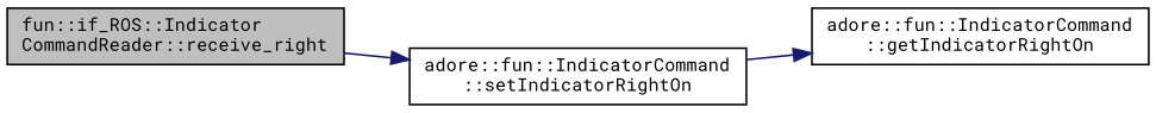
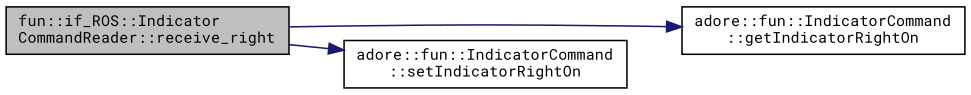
  digraph {
    fontname="Roboto Mono"
    rankdir=LR
    node [color=black fillcolor=white fontname="Roboto Mono" fontsize=10 shape=record style=filled]
    edge [color=midnightblue fontname="Roboto Mono" fontsize=10 labelfontname=Helvetica labelfontsize=10 style=solid]
    n1 [fillcolor=grey75 fontcolor=black height=0.2 label="fun::if_ROS::Indicator\lCommandReader::receive_right" width=0.4]
    n2 [height=0.2 label="adore::fun::IndicatorCommand\l::getIndicatorRightOn" width=0.4]
    n3 [height=0.2 label="adore::fun::IndicatorCommand\l::setIndicatorRightOn" width=0.4]
-   n3 -> n2
+   n1 -> n2
    n1 -> n3
  }
